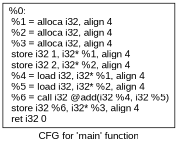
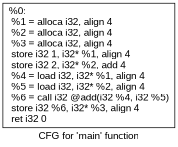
  digraph {
    label="CFG for 'main' function"
    fontname="Liberation Sans"
-   n1 [label="{%0:\l  %1 = alloca i32, align 4\l  %2 = alloca i32, align 4\l  %3 = alloca i32, align 4\l  store i32 1, i32* %1, align 4\l  store i32 2, i32* %2, align 4\l  %4 = load i32, i32* %1, align 4\l  %5 = load i32, i32* %2, align 4\l  %6 = call i32 @add(i32 %4, i32 %5)\l  store i32 %6, i32* %3, align 4\l  ret i32 0\l}" shape=record fontname="Liberation Sans"]
+   n1 [label="{%0:\l  %1 = alloca i32, align 4\l  %2 = alloca i32, align 4\l  %3 = alloca i32, align 4\l  store i32 1, i32* %1, align 4\l  store i32 2, i32* %2, add 4\l  %4 = load i32, i32* %1, align 4\l  %5 = load i32, i32* %2, align 4\l  %6 = call i32 @add(i32 %4, i32 %5)\l  store i32 %6, i32* %3, align 4\l  ret i32 0\l}" shape=record fontname="Liberation Sans"]
  }
